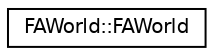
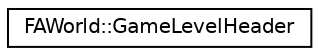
  digraph {
    rankdir=TB
-   n1 [color=black fillcolor=white fontname=Helvetica fontsize=10 height=0.2 label="FAWorld::FAWorld" shape=record style=filled width=0.4]
+   n1 [color=black fillcolor=white fontname=Helvetica fontsize=10 height=0.2 label="FAWorld::GameLevelHeader" shape=record style=filled width=0.4]
  }
